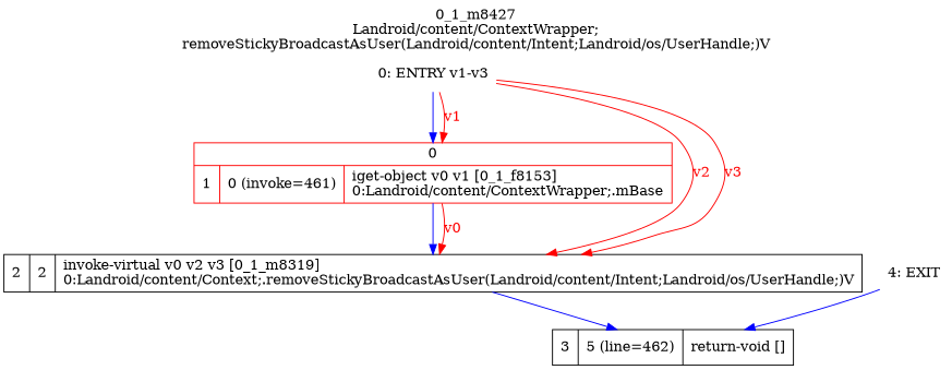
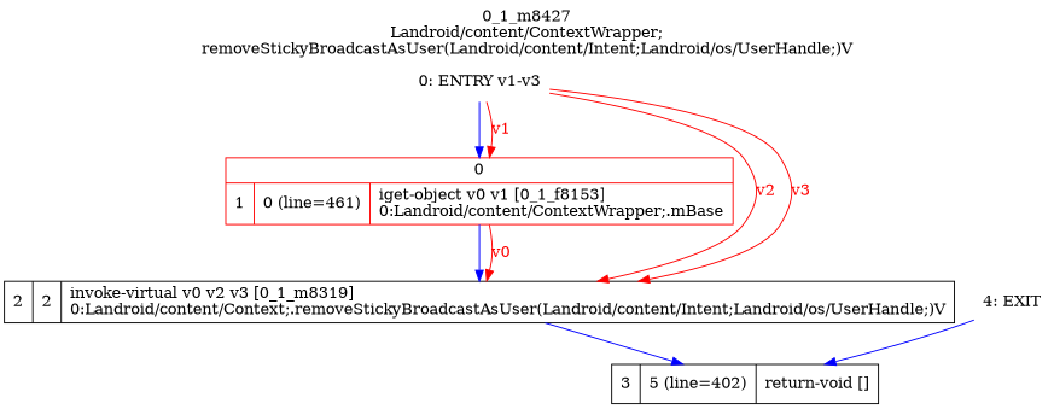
  digraph {
    label="0_1_m8427\nLandroid/content/ContextWrapper;\nremoveStickyBroadcastAsUser(Landroid/content/Intent;Landroid/os/UserHandle;)V"
    labelloc=t
    rankdir=UD
    node [shape=record]
    edge [color=blue fontcolor=blue]
    n1 [label="0: ENTRY v1-v3" shape=plaintext]
-   n2 [color=red label="{0|{1|0 (invoke=461)|iget-object v0 v1 [0_1_f8153]\l0:Landroid/content/ContextWrapper;.mBase\l}}"]
+   n2 [color=red label="{0|{1|0 (line=461)|iget-object v0 v1 [0_1_f8153]\l0:Landroid/content/ContextWrapper;.mBase\l}}"]
    n3 [label="2|2|invoke-virtual v0 v2 v3 [0_1_m8319]\l0:Landroid/content/Context;.removeStickyBroadcastAsUser(Landroid/content/Intent;Landroid/os/UserHandle;)V\l"]
-   n4 [label="3|5 (line=462)|return-void []\l"]
+   n4 [label="3|5 (line=402)|return-void []\l"]
    n5 [label="4: EXIT" shape=plaintext]
    n1 -> n2 [weight=100]
    n1 -> n2 [color=red fontcolor=red label=v1]
    n1 -> n3 [color=red fontcolor=red label=v2]
    n1 -> n3 [color=red fontcolor=red label=v3]
    n2 -> n3 [weight=100]
    n2 -> n3 [color=red fontcolor=red label=v0]
    n3 -> n4 [weight=100]
    n5 -> n4 [weight=100]
  }
